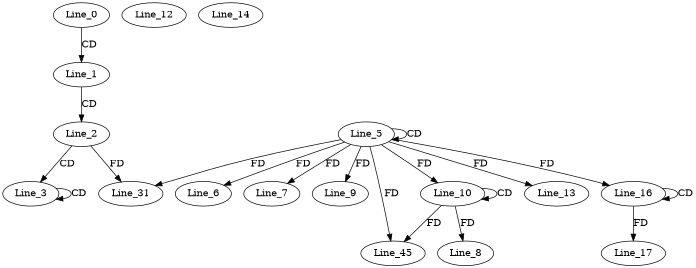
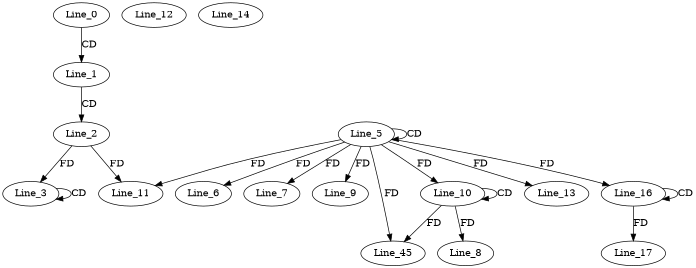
  digraph {
    Line_0
    Line_1
    Line_2
    Line_3
-   Line_11 [label=Line_31]
+   Line_11
    Line_5
    Line_6
    Line_7
    Line_9
    Line_10
    Line_13
    n12 [label=Line_45]
    Line_16
    Line_8
    Line_17
    Line_12
    Line_14
    Line_0 -> Line_1 [label=CD]
    Line_1 -> Line_2 [label=CD]
-   Line_2 -> Line_3 [label=CD]
+   Line_2 -> Line_3 [label=FD]
    Line_2 -> Line_11 [label=FD]
    Line_3 -> Line_3 [label=CD]
    Line_5 -> Line_11 [label=FD]
    Line_5 -> Line_5 [label=CD]
    Line_5 -> Line_6 [label=FD]
    Line_5 -> Line_7 [label=FD]
    Line_5 -> Line_9 [label=FD]
    Line_5 -> Line_10 [label=FD]
    Line_5 -> Line_13 [label=FD]
    Line_5 -> n12 [label=FD]
    Line_5 -> Line_16 [label=FD]
    Line_10 -> Line_10 [label=CD]
    Line_10 -> n12 [label=FD]
    Line_10 -> Line_8 [label=FD]
    Line_16 -> Line_16 [label=CD]
    Line_16 -> Line_17 [label=FD]
  }
